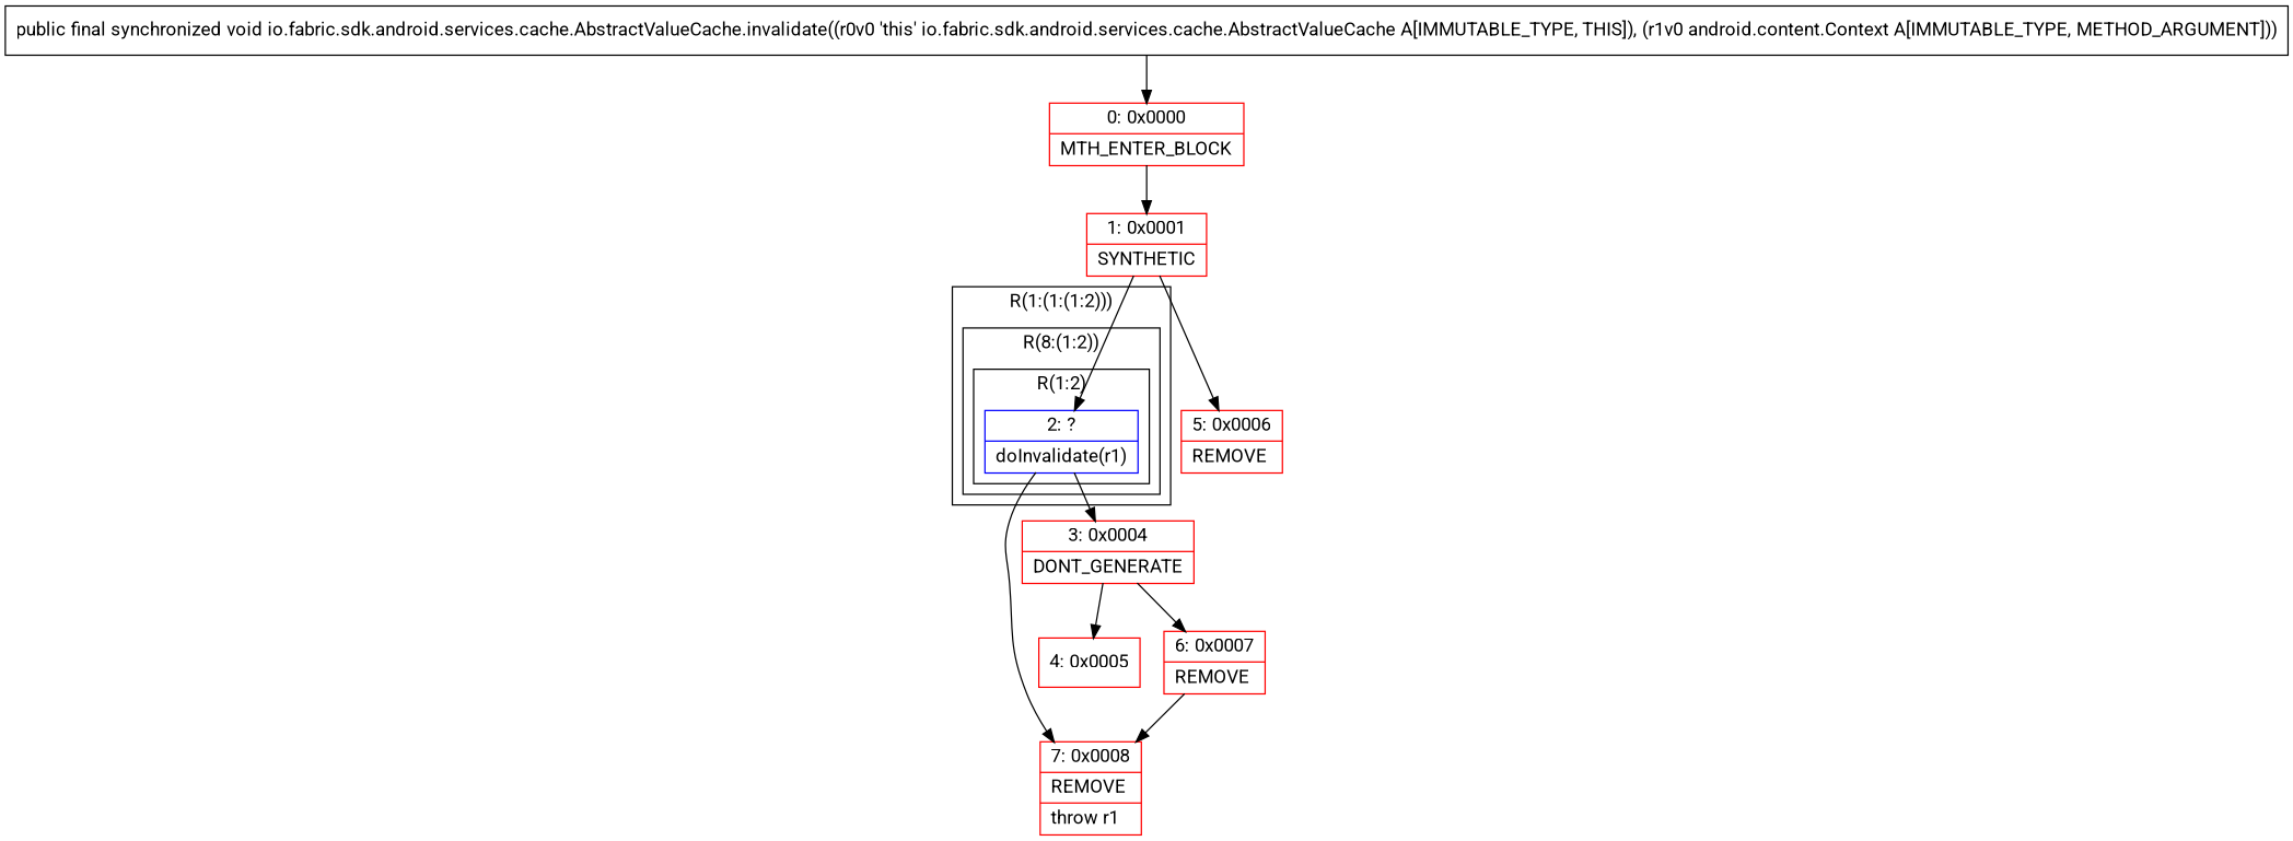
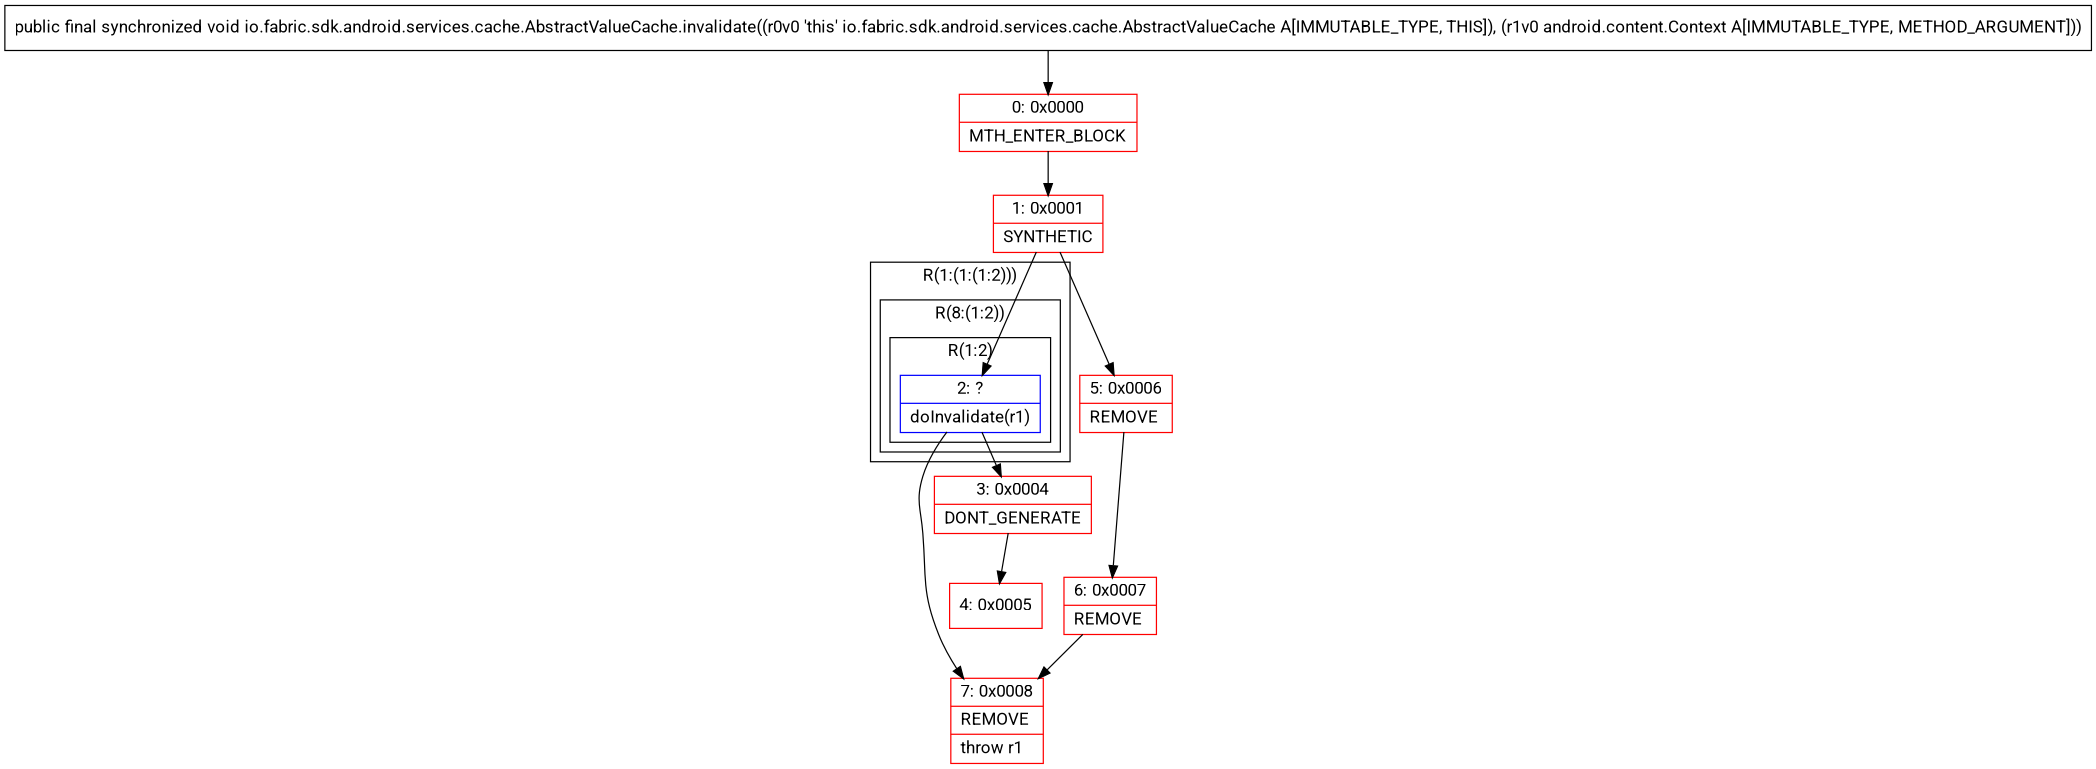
  digraph {
    fontname=Roboto
    node [color=red fontname=Roboto shape=record]
    edge [fontname=Roboto]
    n1 [color=blue label="{2\:\ ?|doInvalidate(r1)\l}"]
    n2 [label="{3\:\ 0x0004|DONT_GENERATE\l}"]
    n3 [label="{7\:\ 0x0008|REMOVE\l|throw r1\l}"]
    n4 [label="{4\:\ 0x0005}"]
    n5 [label="{5\:\ 0x0006|REMOVE\l}"]
    n6 [label="{6\:\ 0x0007|REMOVE\l}"]
    n7 [label="{0\:\ 0x0000|MTH_ENTER_BLOCK\l}"]
    n8 [label="{1\:\ 0x0001|SYNTHETIC\l}"]
    n9 [label="{public final synchronized void io.fabric.sdk.android.services.cache.AbstractValueCache.invalidate((r0v0 'this' io.fabric.sdk.android.services.cache.AbstractValueCache A[IMMUTABLE_TYPE, THIS]), (r1v0 android.content.Context A[IMMUTABLE_TYPE, METHOD_ARGUMENT])) }" color=""]
    subgraph cluster_1 {
      label="R(1:(1:(1:2)))"
      subgraph cluster_2 {
        label="R(8:(1:2))"
        subgraph cluster_3 {
          label="R(1:2)"
          n1
        }
      }
    }
    n1 -> n2
    n1 -> n3
    n2 -> n4
-   n2 -> n6
+   n5 -> n6
    n6 -> n3
    n7 -> n8
    n8 -> n1
    n8 -> n5
    n9 -> n7
  }
